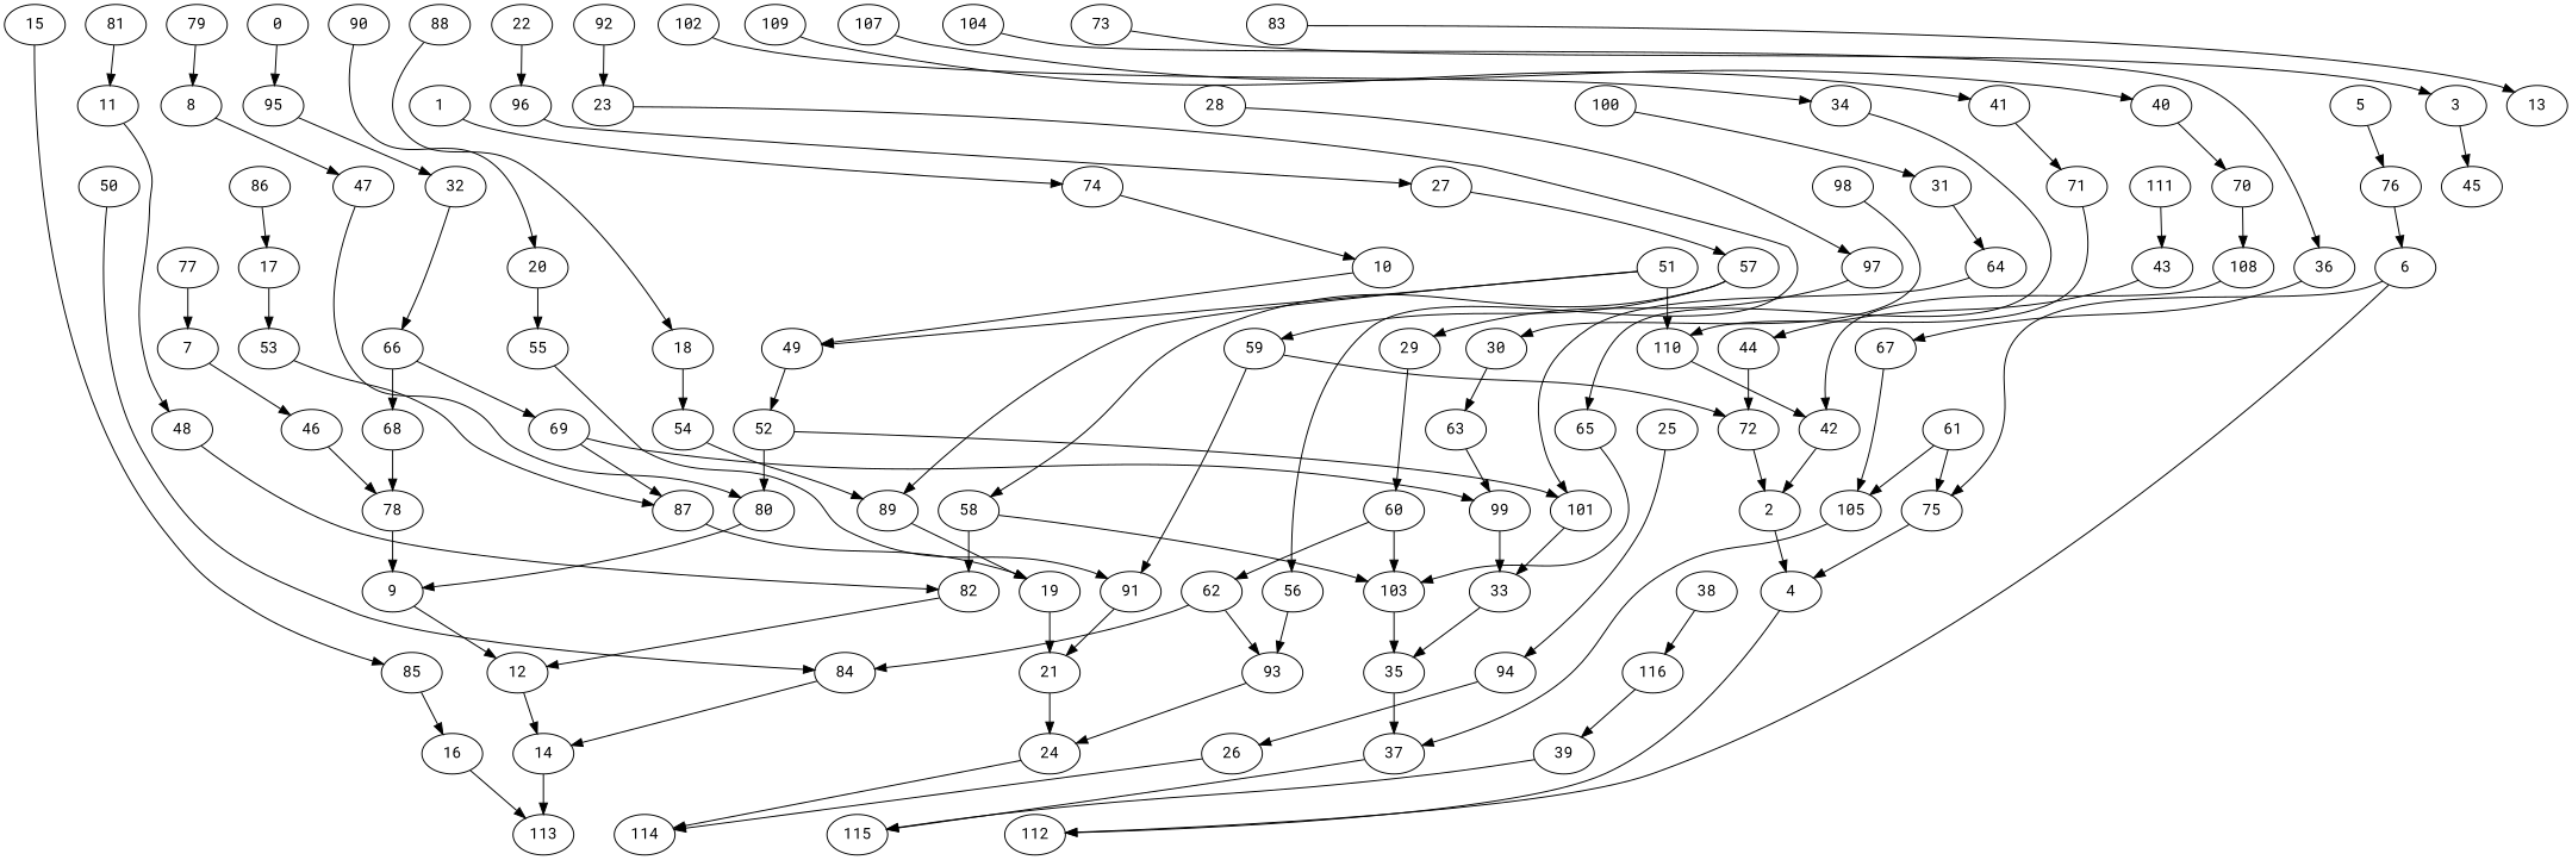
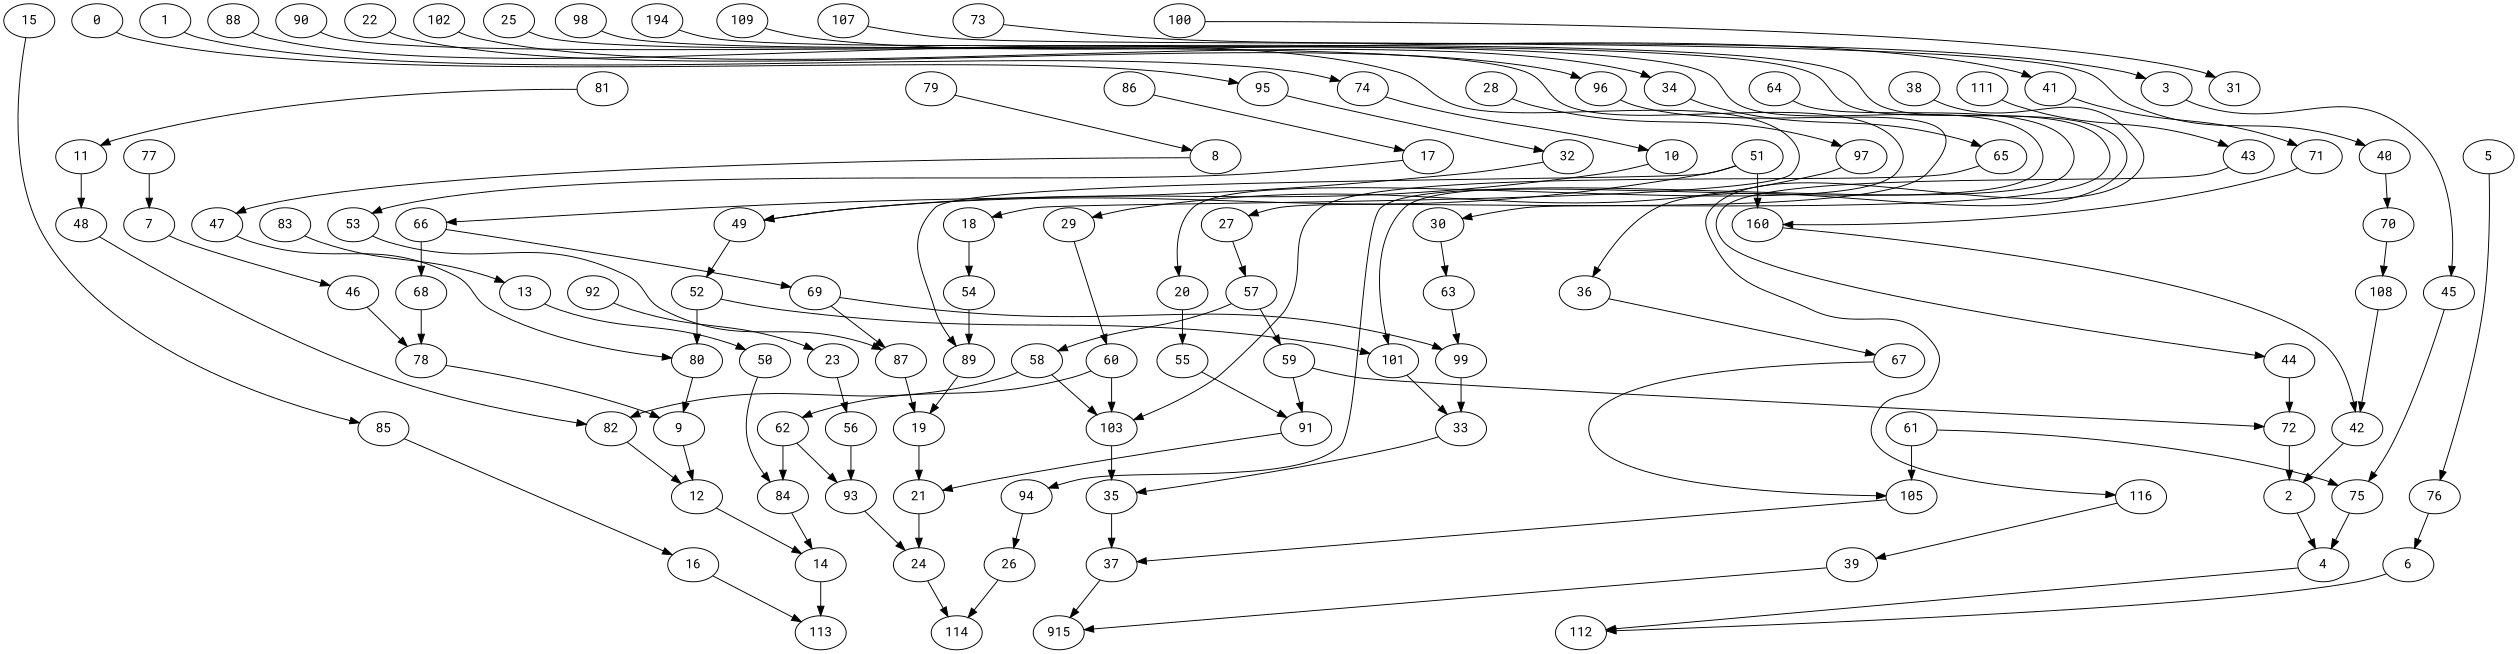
  digraph {
    fontname="Roboto Mono"
    node [fontname="Roboto Mono"]
    edge [fontname="Roboto Mono" weight=0]
    0
    95
    32
    1
    74
    10
    2
    4
    112
    3
    45
    75
    5
    76
    6
    7
    46
    78
    8
    47
    80
    9
    12
    14
    49
    52
    11
    48
    82
    113
    13
    50
    84
    15
    85
    16
    17
    53
    87
    18
    54
    89
    19
    21
    24
    20
    55
    91
    114
    22
    96
    27
    23
    56
    93
    25
    94
    26
    57
    58
    59
    28
    97
    29
    60
    103
    62
    30
    63
    99
    31
    64
    101
    66
    68
    69
    33
    35
    37
    34
    65
-   115
+   115 [label=915]
    36
    67
    105
    n86 [label=116]
    38
    39
    40
    70
    108
    41
    71
-   110
+   110 [label=160]
    42
    43
    44
    72
    51
    61
    73
    77
    79
    81
    83
    86
    88
    90
    92
    98
    100
    102
-   104
+   104 [label=194]
    107
    109
    111
    0 -> 95
    95 -> 32
    32 -> 66
    1 -> 74
    74 -> 10
    10 -> 49
    2 -> 4 [weight=4]
    4 -> 112
    3 -> 45
-   6 -> 75
+   45 -> 75
    75 -> 4 [weight=4]
    5 -> 76
    76 -> 6
    6 -> 112
    7 -> 46
    46 -> 78 [weight=1]
    78 -> 9 [weight=2]
    8 -> 47
    47 -> 80
    80 -> 9 [weight=1]
    9 -> 12
    12 -> 14
    14 -> 113 [weight=1]
    49 -> 52
    52 -> 80 [weight=3]
    52 -> 101
    11 -> 48
    48 -> 82
    82 -> 12
+   13 -> 50
    50 -> 84
    84 -> 14
    15 -> 85
    85 -> 16
    16 -> 113
    17 -> 53
    53 -> 87
    87 -> 19 [weight=1]
    18 -> 54 [weight=1]
    54 -> 89 [weight=1]
    89 -> 19
    19 -> 21 [weight=2]
    21 -> 24 [weight=3]
    24 -> 114
    20 -> 55 [weight=1]
    55 -> 91
    91 -> 21
    22 -> 96
    96 -> 27
    27 -> 57
    23 -> 56
    56 -> 93 [weight=1]
    93 -> 24
    25 -> 94
    94 -> 26
    26 -> 114
    57 -> 58
    57 -> 59
    58 -> 82 [weight=2]
    58 -> 103
    59 -> 91
    59 -> 72
    28 -> 97
    97 -> 29
    29 -> 60
    60 -> 103 [weight=1]
    60 -> 62
    103 -> 35 [weight=3]
    62 -> 84
    62 -> 93 [weight=1]
    30 -> 63
    63 -> 99
    99 -> 33 [weight=2]
-   31 -> 64
    64 -> 101
    101 -> 33 [weight=1]
    66 -> 68 [weight=1]
    66 -> 69
    68 -> 78 [weight=4]
    69 -> 87
    69 -> 99
    33 -> 35
    35 -> 37 [weight=4]
    37 -> 115
    34 -> 65
    65 -> 103
    36 -> 67
    67 -> 105
    105 -> 37
    n86 -> 39
    38 -> n86
    39 -> 115
    40 -> 70
    70 -> 108
    108 -> 42
    41 -> 71
    71 -> 110
    110 -> 42
    42 -> 2 [weight=1]
    43 -> 44
    44 -> 72 [weight=2]
    72 -> 2 [weight=3]
    51 -> 49
    51 -> 89
    51 -> 110 [weight=2]
    61 -> 75
    61 -> 105 [weight=2]
    73 -> 3
    77 -> 7
    79 -> 8
    81 -> 11
    83 -> 13
    86 -> 17
    88 -> 18
    90 -> 20
    92 -> 23
    98 -> 30
    100 -> 31
    102 -> 34
    104 -> 36
    107 -> 40
    109 -> 41
    111 -> 43
  }
